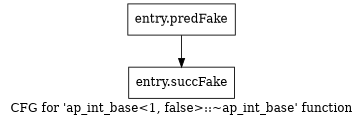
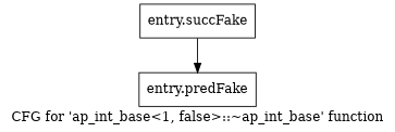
  digraph {
    label="CFG for 'ap_int_base\<1, false\>::~ap_int_base' function"
    node [shape=record]
    n1 [label="{entry.predFake}"]
    n2 [filename="/proj/xbuilds/2019.2_0801_1/installs/lin64/Scout/HEAD/include/ap_int_base.h" label="{entry.succFake}" linenumber=102]
-   n1 -> n2 [filename="/proj/xbuilds/2019.2_0801_1/installs/lin64/Scout/HEAD/include/ap_int_base.h"]
+   n2 -> n1 [filename="/proj/xbuilds/2019.2_0801_1/installs/lin64/Scout/HEAD/include/ap_int_base.h"]
  }
